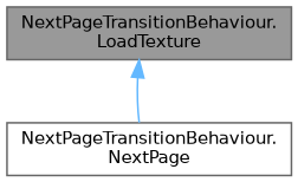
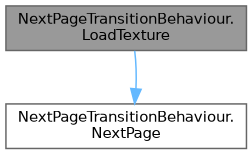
  digraph {
    rankdir=TB
    node [fontname=Helvetica fontsize=10 shape=box style=filled]
    n1 [color=gray40 fillcolor=grey60 fontcolor=black height=0.2 label="NextPageTransitionBehaviour.\lLoadTexture" width=0.4]
    n2 [color=grey40 fillcolor=white height=0.2 label="NextPageTransitionBehaviour.\lNextPage" width=0.4]
-   n1 -> n2 [color=steelblue1 dir=back fontname=Helvetica fontsize=10 labelfontname=Helvetica labelfontsize=10 style=solid]
+   n2 -> n1 [color=steelblue1 dir=back fontname=Helvetica fontsize=10 labelfontname=Helvetica labelfontsize=10 style=solid]
  }
